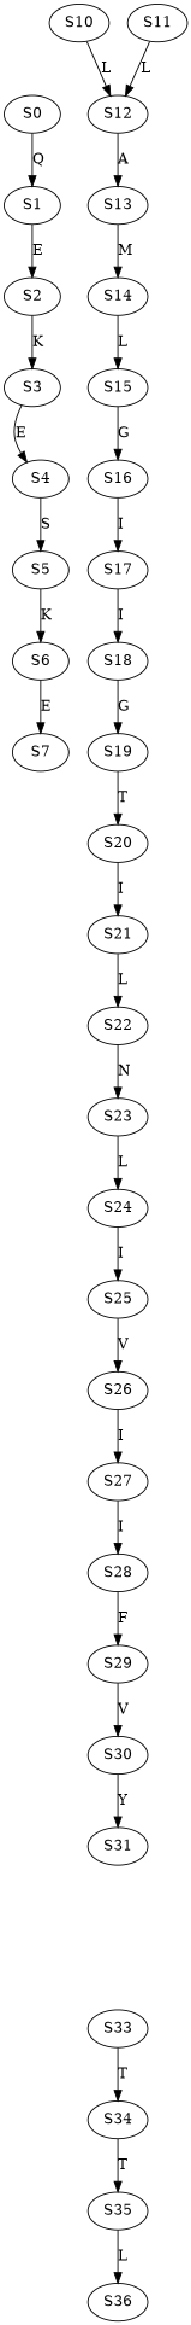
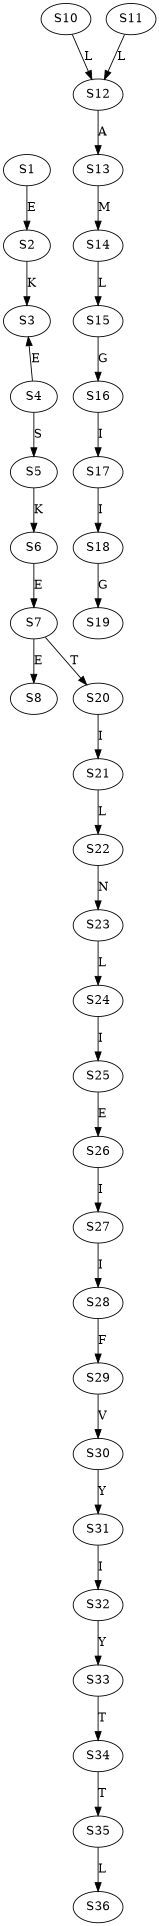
  strict digraph {
-   S0
    S1
    S2
    S3
    S4
    S5
    S6
    S7
+   S8
    S10
    S12
    S11
    S13
    S14
    S15
    S16
    S17
    S18
    S19
    S20
    S21
    S22
    S23
    S24
    S25
    S26
    S27
    S28
    S29
    S30
    S31
+   S32
    S33
    S34
    S35
    S36
-   S0 -> S1 [label=Q]
    S1 -> S2 [label=E]
    S2 -> S3 [label=K]
-   S3 -> S4 [label=E]
+   S4 -> S3 [label=E]
    S4 -> S5 [label=S]
    S5 -> S6 [label=K]
    S6 -> S7 [label=E]
+   S7 -> S8 [label=E]
    S10 -> S12 [label=L]
    S12 -> S13 [label=A]
    S11 -> S12 [label=L]
    S13 -> S14 [label=M]
    S14 -> S15 [label=L]
    S15 -> S16 [label=G]
    S16 -> S17 [label=I]
    S17 -> S18 [label=I]
    S18 -> S19 [label=G]
-   S19 -> S20 [label=T]
+   S7 -> S20 [label=T]
    S20 -> S21 [label=I]
    S21 -> S22 [label=L]
    S22 -> S23 [label=N]
    S23 -> S24 [label=L]
    S24 -> S25 [label=I]
-   S25 -> S26 [label=V]
+   S25 -> S26 [label=E]
    S26 -> S27 [label=I]
    S27 -> S28 [label=I]
    S28 -> S29 [label=F]
    S29 -> S30 [label=V]
    S30 -> S31 [label=Y]
+   S31 -> S32 [label=I]
+   S32 -> S33 [label=Y]
    S33 -> S34 [label=T]
    S34 -> S35 [label=T]
    S35 -> S36 [label=L]
  }
